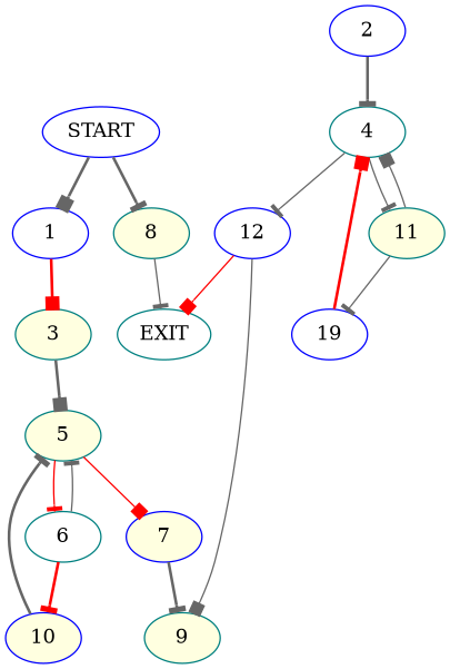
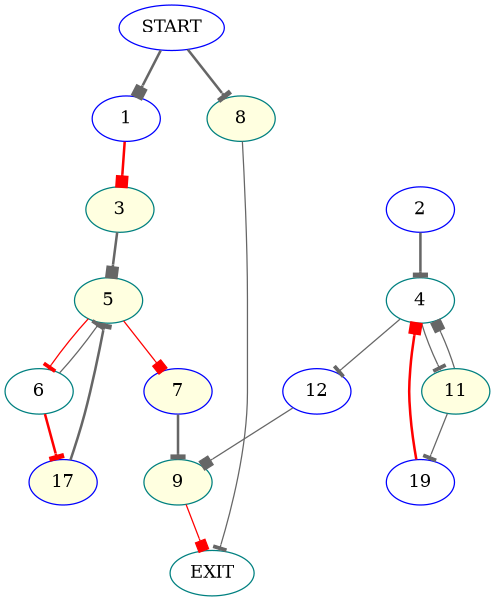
  digraph {
    node [color=teal fillcolor=white style=filled]
    edge [arrowhead=tee color=gray40 style=solid]
    n1 [color=blue label=START]
    1 [color=blue]
    8 [fillcolor=lightyellow]
    3 [fillcolor=lightyellow]
    n5 [label=EXIT]
    2 [color=blue]
    4
    5 [fillcolor=lightyellow]
    11 [fillcolor=lightyellow]
    12 [color=blue]
    6
    7 [color=blue fillcolor=lightyellow]
    n13 [color=blue label=19]
    9 [fillcolor=lightyellow]
-   10 [color=blue fillcolor=lightyellow]
+   10 [color=blue fillcolor=lightyellow label=17]
    n1 -> 1 [arrowhead=box style=bold]
    n1 -> 8 [style=bold]
    1 -> 3 [arrowhead=box color=red style=bold]
    8 -> n5
    3 -> 5 [arrowhead=box style=bold]
    2 -> 4 [style=bold]
    4 -> 11
    4 -> 12
    5 -> 6 [color=red]
    5 -> 7 [arrowhead=box color=red]
    11 -> 4 [arrowhead=box]
    11 -> n13
    12 -> 9 [arrowhead=box]
    6 -> 5
    6 -> 10 [color=red style=bold]
    7 -> 9 [style=bold]
    n13 -> 4 [arrowhead=box color=red style=bold]
-   12 -> n5 [arrowhead=box color=red]
+   9 -> n5 [arrowhead=box color=red]
    10 -> 5 [style=bold]
  }
